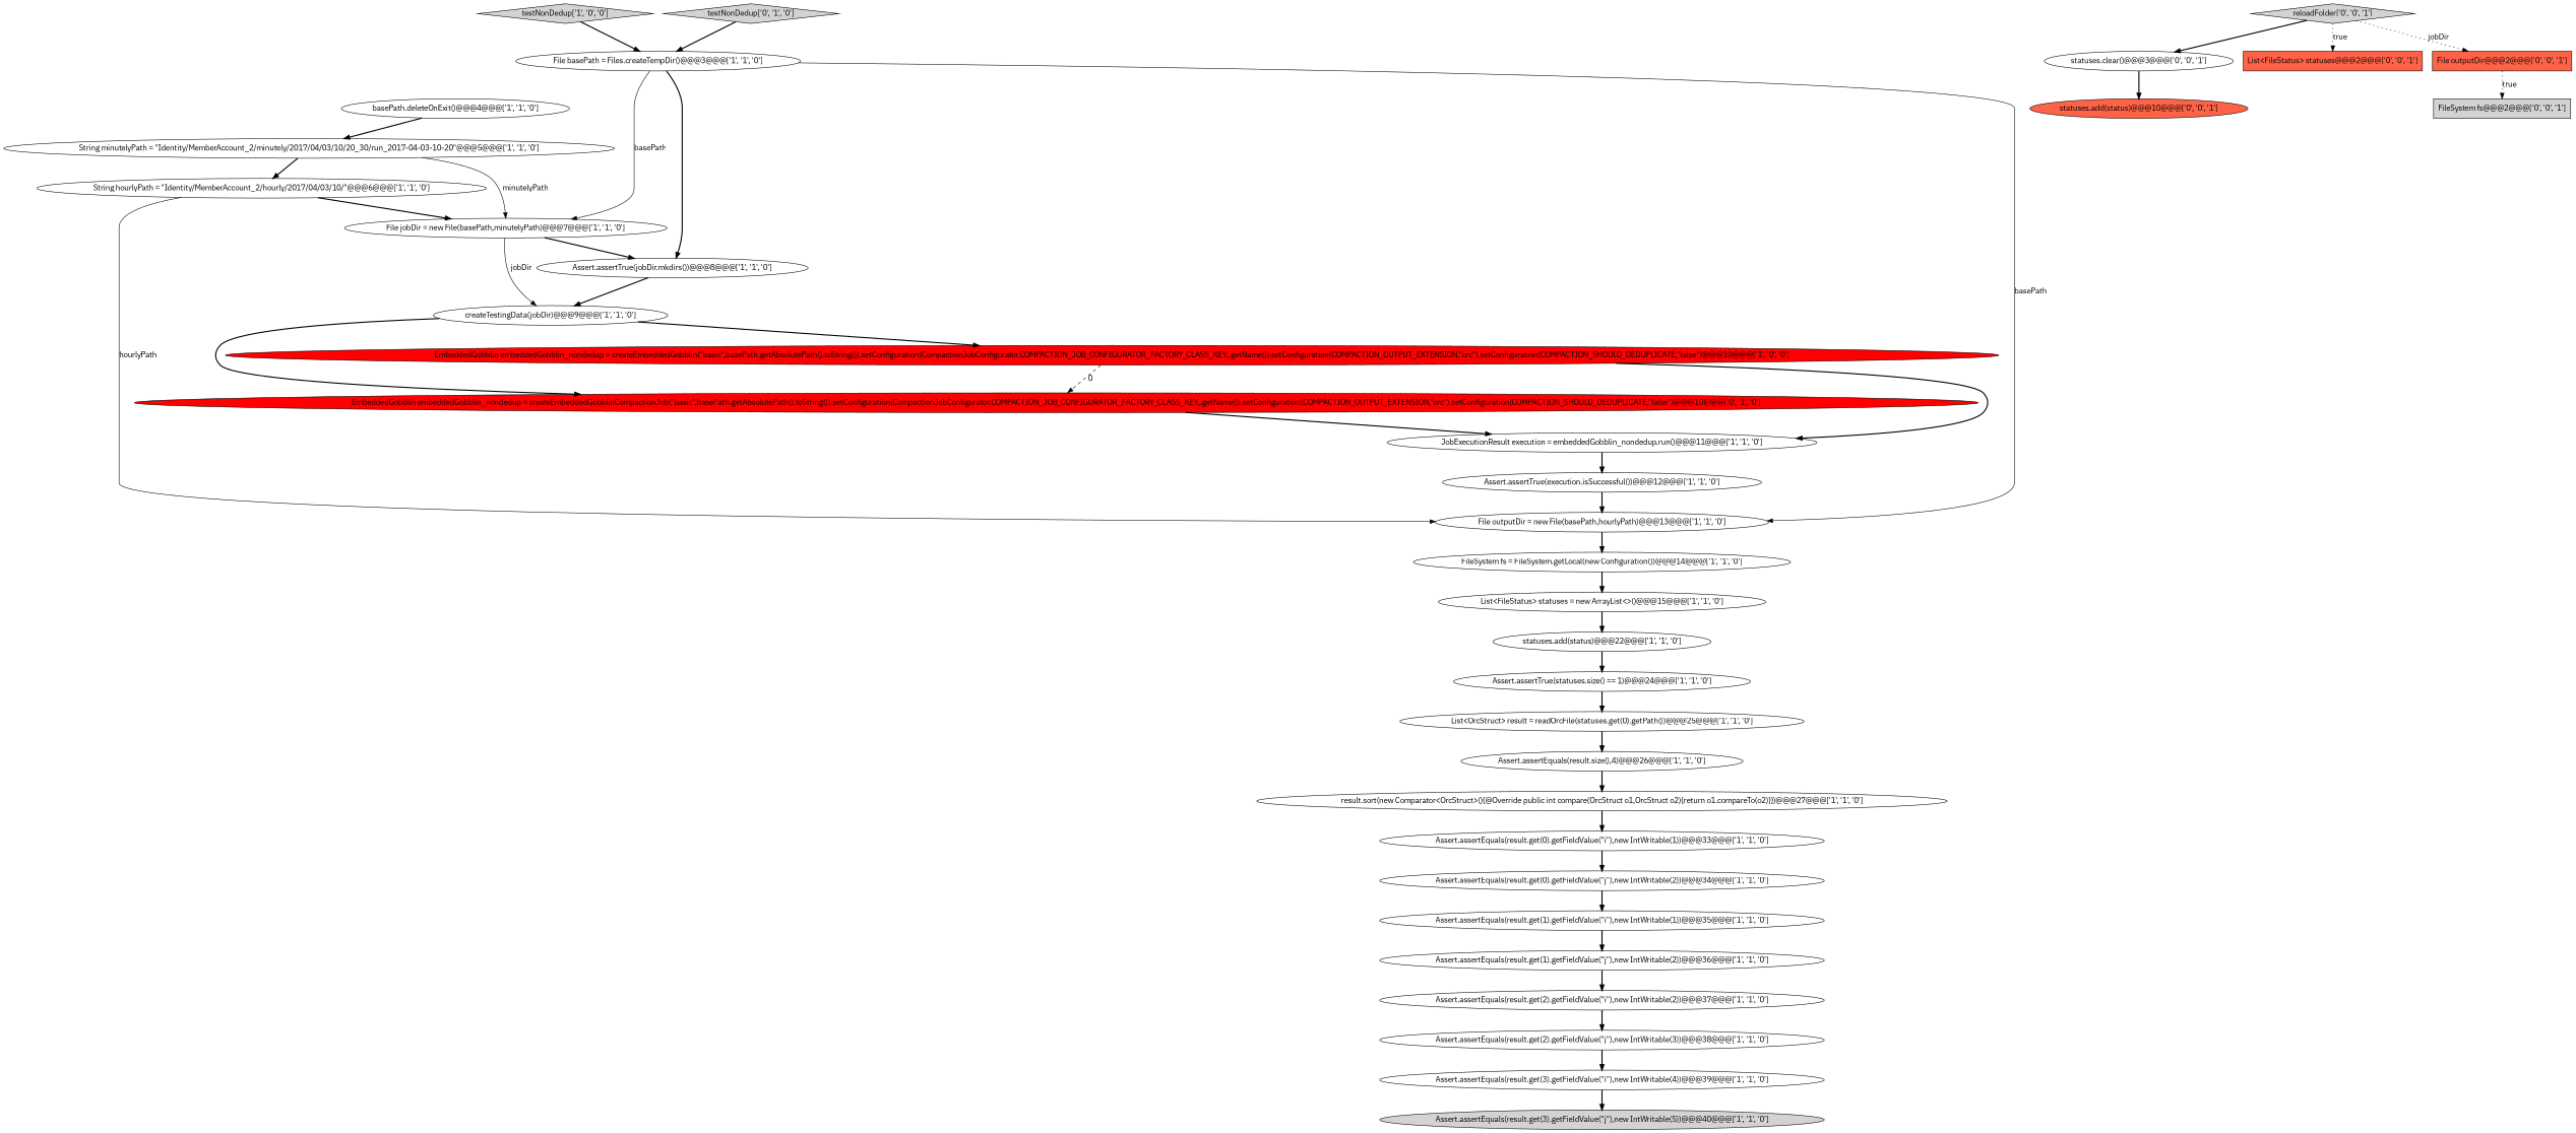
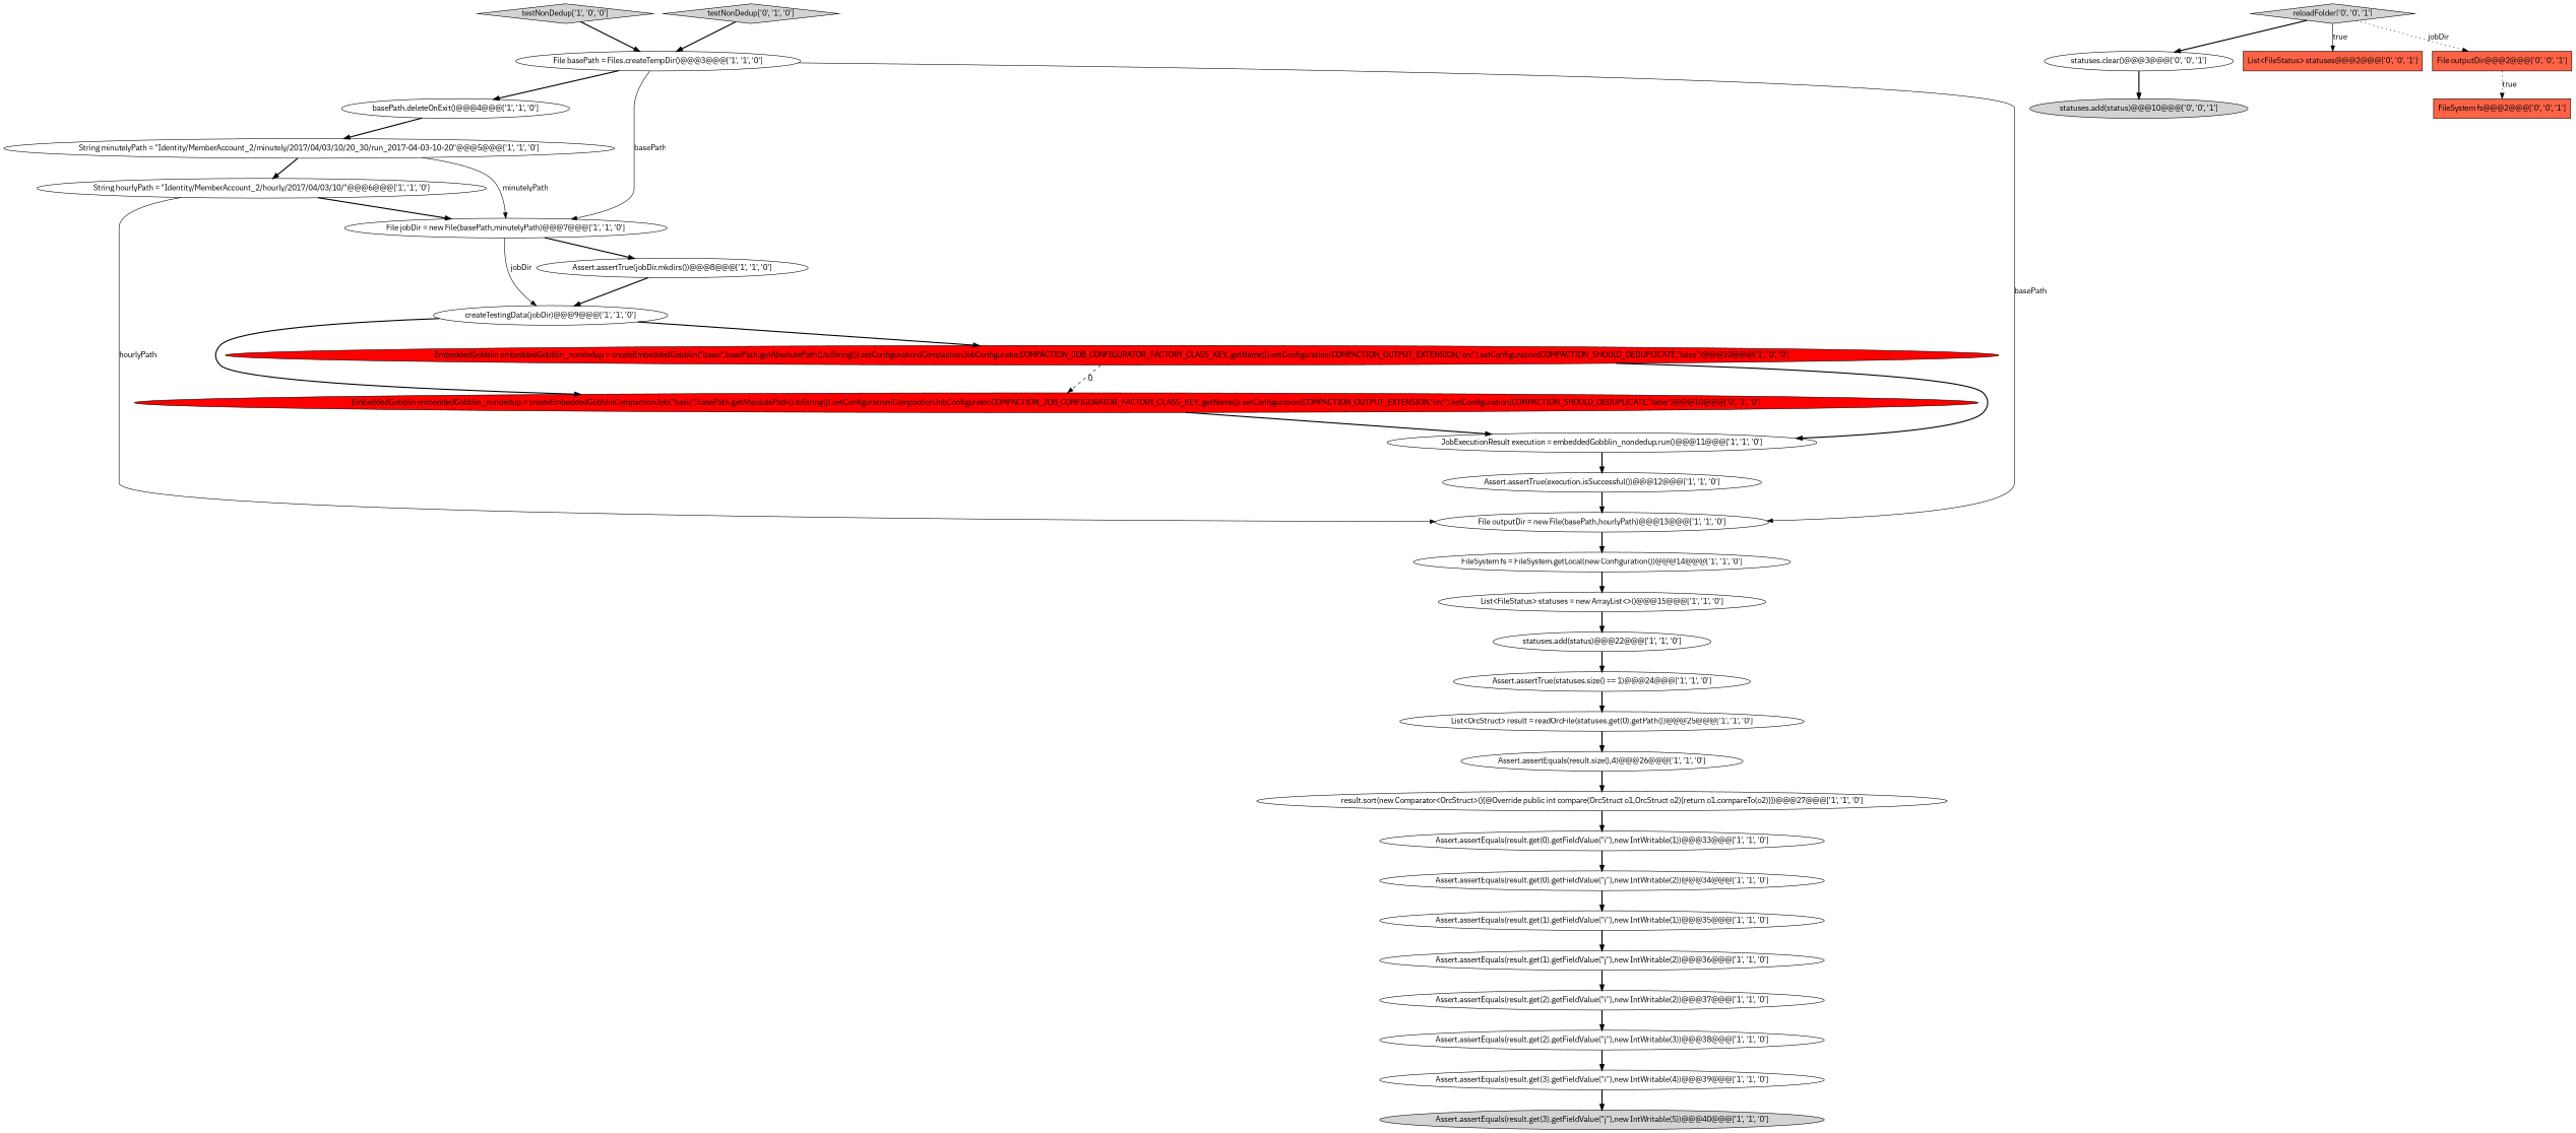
  digraph {
    fontname="IBM Plex Sans"
    node [fillcolor=white fontname="IBM Plex Sans" shape=ellipse style=filled]
    edge [fontname="IBM Plex Sans" style=bold]
    n1 [label="Assert.assertEquals(result.get(0).getFieldValue(\"j\"),new IntWritable(2))@@@34@@@['1', '1', '0']"]
    n2 [label="Assert.assertEquals(result.get(1).getFieldValue(\"i\"),new IntWritable(1))@@@35@@@['1', '1', '0']"]
    n3 [label="Assert.assertEquals(result.get(1).getFieldValue(\"j\"),new IntWritable(2))@@@36@@@['1', '1', '0']"]
    n4 [fillcolor=red label="EmbeddedGobblin embeddedGobblin_nondedup = createEmbeddedGobblinCompactionJob(\"basic\",basePath.getAbsolutePath().toString()).setConfiguration(CompactionJobConfigurator.COMPACTION_JOB_CONFIGURATOR_FACTORY_CLASS_KEY,.getName()).setConfiguration(COMPACTION_OUTPUT_EXTENSION,\"orc\").setConfiguration(COMPACTION_SHOULD_DEDUPLICATE,\"false\")@@@10@@@['0', '1', '0']"]
    n5 [label="JobExecutionResult execution = embeddedGobblin_nondedup.run()@@@11@@@['1', '1', '0']"]
    n6 [label="Assert.assertTrue(execution.isSuccessful())@@@12@@@['1', '1', '0']"]
    n7 [label="Assert.assertEquals(result.size(),4)@@@26@@@['1', '1', '0']"]
    n8 [label="result.sort(new Comparator<OrcStruct>(){@Override public int compare(OrcStruct o1,OrcStruct o2){return o1.compareTo(o2)}})@@@27@@@['1', '1', '0']"]
    n9 [label="Assert.assertEquals(result.get(0).getFieldValue(\"i\"),new IntWritable(1))@@@33@@@['1', '1', '0']"]
    n10 [label="File outputDir = new File(basePath,hourlyPath)@@@13@@@['1', '1', '0']"]
    n11 [label="Assert.assertEquals(result.get(2).getFieldValue(\"j\"),new IntWritable(3))@@@38@@@['1', '1', '0']"]
    n12 [label="Assert.assertEquals(result.get(3).getFieldValue(\"i\"),new IntWritable(4))@@@39@@@['1', '1', '0']"]
    n13 [fillcolor=lightgray label="Assert.assertEquals(result.get(3).getFieldValue(\"j\"),new IntWritable(5))@@@40@@@['1', '1', '0']"]
    n14 [label="File jobDir = new File(basePath,minutelyPath)@@@7@@@['1', '1', '0']"]
    n15 [label="createTestingData(jobDir)@@@9@@@['1', '1', '0']"]
    n16 [label="Assert.assertTrue(jobDir.mkdirs())@@@8@@@['1', '1', '0']"]
    n17 [fillcolor=red label="EmbeddedGobblin embeddedGobblin_nondedup = createEmbeddedGobblin(\"basic\",basePath.getAbsolutePath().toString()).setConfiguration(CompactionJobConfigurator.COMPACTION_JOB_CONFIGURATOR_FACTORY_CLASS_KEY,.getName()).setConfiguration(COMPACTION_OUTPUT_EXTENSION,\"orc\").setConfiguration(COMPACTION_SHOULD_DEDUPLICATE,\"false\")@@@10@@@['1', '0', '0']"]
    n18 [label="Assert.assertEquals(result.get(2).getFieldValue(\"i\"),new IntWritable(2))@@@37@@@['1', '1', '0']"]
    n19 [label="String minutelyPath = \"Identity/MemberAccount_2/minutely/2017/04/03/10/20_30/run_2017-04-03-10-20\"@@@5@@@['1', '1', '0']"]
    n20 [label="String hourlyPath = \"Identity/MemberAccount_2/hourly/2017/04/03/10/\"@@@6@@@['1', '1', '0']"]
    n21 [label="Assert.assertTrue(statuses.size() == 1)@@@24@@@['1', '1', '0']"]
    n22 [label="List<OrcStruct> result = readOrcFile(statuses.get(0).getPath())@@@25@@@['1', '1', '0']"]
    n23 [fillcolor=lightgray label="testNonDedup['1', '0', '0']" shape=diamond]
    n24 [label="File basePath = Files.createTempDir()@@@3@@@['1', '1', '0']"]
    n25 [label="basePath.deleteOnExit()@@@4@@@['1', '1', '0']"]
    n26 [label="statuses.clear()@@@3@@@['0', '0', '1']"]
-   n27 [fillcolor=tomato label="statuses.add(status)@@@10@@@['0', '0', '1']"]
-   n28 [fillcolor=lightgray label="FileSystem fs@@@2@@@['0', '0', '1']" shape=box]
+   n27 [fillcolor=lightgray label="statuses.add(status)@@@10@@@['0', '0', '1']"]
+   n28 [fillcolor=tomato label="FileSystem fs@@@2@@@['0', '0', '1']" shape=box]
    n29 [label="FileSystem fs = FileSystem.getLocal(new Configuration())@@@14@@@['1', '1', '0']"]
    n30 [label="List<FileStatus> statuses = new ArrayList<>()@@@15@@@['1', '1', '0']"]
    n31 [label="statuses.add(status)@@@22@@@['1', '1', '0']"]
    n32 [fillcolor=lightgray label="reloadFolder['0', '0', '1']" shape=diamond]
    n33 [fillcolor=tomato label="List<FileStatus> statuses@@@2@@@['0', '0', '1']" shape=box]
    n34 [fillcolor=tomato label="File outputDir@@@2@@@['0', '0', '1']" shape=box]
    n35 [fillcolor=lightgray label="testNonDedup['0', '1', '0']" shape=diamond]
    n1 -> n2
    n2 -> n3
    n3 -> n18
    n4 -> n5
    n5 -> n6
    n6 -> n10
    n7 -> n8
    n8 -> n9
    n9 -> n1
    n10 -> n29
    n11 -> n12
    n12 -> n13
    n14 -> n15 [label=jobDir style=solid]
    n14 -> n16
    n15 -> n4
    n15 -> n17
    n16 -> n15
    n17 -> n4 [label=0 style=dashed]
    n17 -> n5
    n18 -> n11
    n19 -> n14 [label=minutelyPath style=solid]
    n19 -> n20
    n20 -> n10 [label=hourlyPath style=solid]
    n20 -> n14
    n21 -> n22
    n22 -> n7
    n23 -> n24
    n24 -> n10 [label=basePath style=solid]
    n24 -> n14 [label=basePath style=solid]
-   n24 -> n16
+   n24 -> n25
    n25 -> n19
    n26 -> n27
    n29 -> n30
    n30 -> n31
    n31 -> n21
    n32 -> n26
-   n32 -> n33 [label=true style=dotted]
+   n32 -> n33 [label=true style=solid]
    n32 -> n34 [label=jobDir style=dotted]
    n34 -> n28 [label=true style=dotted]
    n35 -> n24
  }
